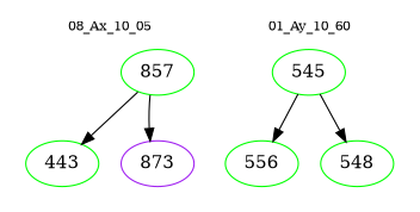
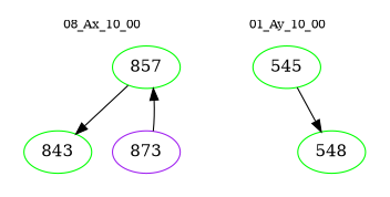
  digraph {
    node [color=green]
    edge [color=black]
    n1 [label=857]
-   n2 [label=443]
+   n2 [label=843]
    n3 [color=purple label=873]
    n4 [label=545]
-   n5 [label=556]
    n6 [label=548]
    subgraph cluster_1 {
      color=white
      fontsize=10
-     label="08_Ax_10_05"
+     label="08_Ax_10_00"
      n1
      n2
      n3
    }
    subgraph cluster_2 {
      color=white
      fontsize=10
-     label="01_Ay_10_60"
+     label="01_Ay_10_00"
      n4
-     n5
      n6
    }
    n1 -> n2
-   n1 -> n3
-   n4 -> n5
+   n3 -> n1
    n4 -> n6
  }
